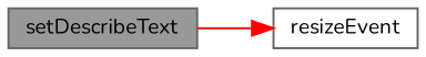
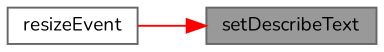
  digraph {
    rankdir=RL
    fontname=Nunito
    node [fontname=Nunito fontsize=10 shape=box style=filled]
    n1 [color=gray40 fillcolor=grey60 fontcolor=black height=0.2 label=setDescribeText width=0.4]
    n2 [color=grey40 fillcolor=white height=0.2 label=resizeEvent width=0.4]
-   n2 -> n1 [color=red dir=back fontname=Nunito fontsize=10 labelfontname=Helvetica labelfontsize=10 style=solid]
+   n1 -> n2 [color=red dir=back fontname=Nunito fontsize=10 labelfontname=Helvetica labelfontsize=10 style=solid]
  }
